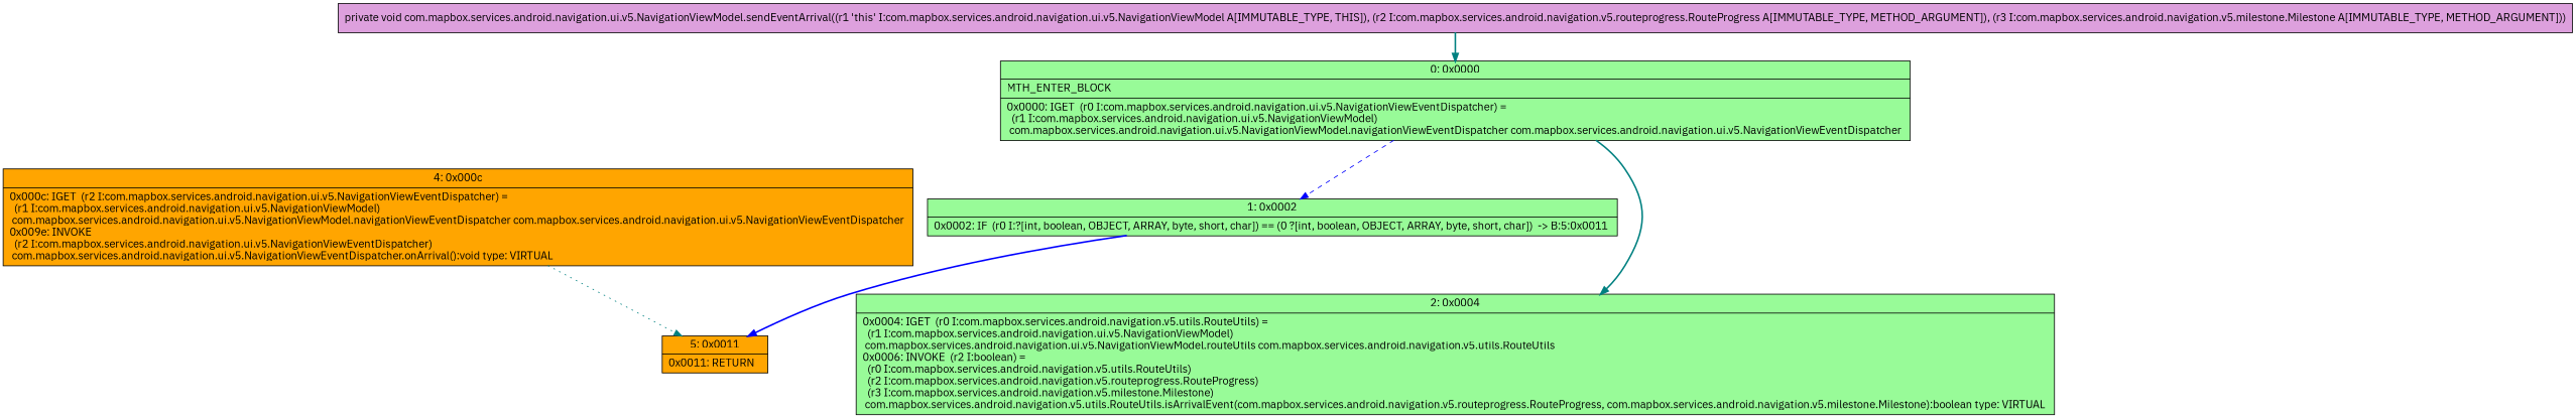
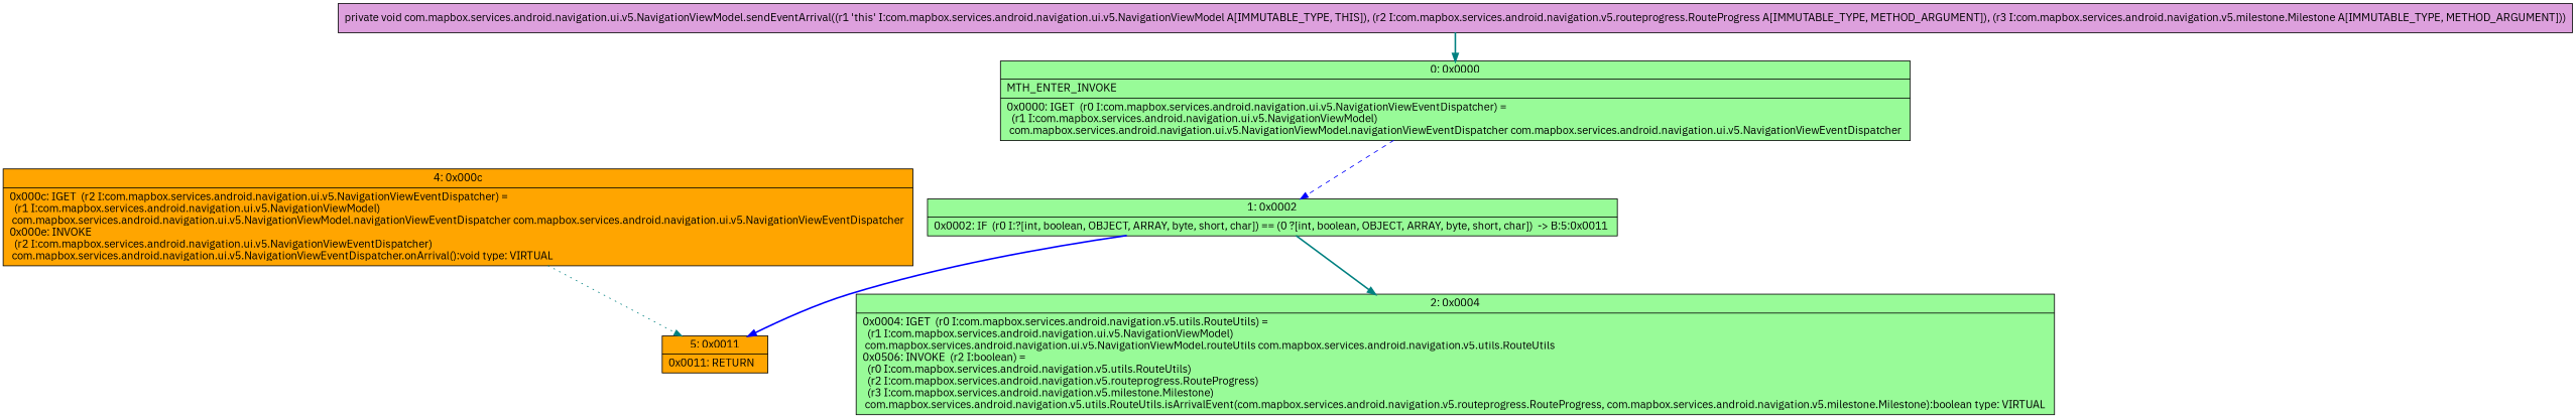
  digraph {
    fontname="IBM Plex Sans"
    node [fillcolor=palegreen fontname="IBM Plex Sans" shape=record style=filled]
    edge [color=teal fontname="IBM Plex Sans" style=bold]
-   n1 [label="{0\:\ 0x0000|MTH_ENTER_BLOCK\l|0x0000: IGET  (r0 I:com.mapbox.services.android.navigation.ui.v5.NavigationViewEventDispatcher) = \l  (r1 I:com.mapbox.services.android.navigation.ui.v5.NavigationViewModel)\l com.mapbox.services.android.navigation.ui.v5.NavigationViewModel.navigationViewEventDispatcher com.mapbox.services.android.navigation.ui.v5.NavigationViewEventDispatcher \l}"]
+   n1 [label="{0\:\ 0x0000|MTH_ENTER_INVOKE\l|0x0000: IGET  (r0 I:com.mapbox.services.android.navigation.ui.v5.NavigationViewEventDispatcher) = \l  (r1 I:com.mapbox.services.android.navigation.ui.v5.NavigationViewModel)\l com.mapbox.services.android.navigation.ui.v5.NavigationViewModel.navigationViewEventDispatcher com.mapbox.services.android.navigation.ui.v5.NavigationViewEventDispatcher \l}"]
    n2 [label="{1\:\ 0x0002|0x0002: IF  (r0 I:?[int, boolean, OBJECT, ARRAY, byte, short, char]) == (0 ?[int, boolean, OBJECT, ARRAY, byte, short, char])  \-\> B:5:0x0011 \l}"]
-   n3 [label="{2\:\ 0x0004|0x0004: IGET  (r0 I:com.mapbox.services.android.navigation.v5.utils.RouteUtils) = \l  (r1 I:com.mapbox.services.android.navigation.ui.v5.NavigationViewModel)\l com.mapbox.services.android.navigation.ui.v5.NavigationViewModel.routeUtils com.mapbox.services.android.navigation.v5.utils.RouteUtils \l0x0006: INVOKE  (r2 I:boolean) = \l  (r0 I:com.mapbox.services.android.navigation.v5.utils.RouteUtils)\l  (r2 I:com.mapbox.services.android.navigation.v5.routeprogress.RouteProgress)\l  (r3 I:com.mapbox.services.android.navigation.v5.milestone.Milestone)\l com.mapbox.services.android.navigation.v5.utils.RouteUtils.isArrivalEvent(com.mapbox.services.android.navigation.v5.routeprogress.RouteProgress, com.mapbox.services.android.navigation.v5.milestone.Milestone):boolean type: VIRTUAL \l}"]
+   n3 [label="{2\:\ 0x0004|0x0004: IGET  (r0 I:com.mapbox.services.android.navigation.v5.utils.RouteUtils) = \l  (r1 I:com.mapbox.services.android.navigation.ui.v5.NavigationViewModel)\l com.mapbox.services.android.navigation.ui.v5.NavigationViewModel.routeUtils com.mapbox.services.android.navigation.v5.utils.RouteUtils \l0x0506: INVOKE  (r2 I:boolean) = \l  (r0 I:com.mapbox.services.android.navigation.v5.utils.RouteUtils)\l  (r2 I:com.mapbox.services.android.navigation.v5.routeprogress.RouteProgress)\l  (r3 I:com.mapbox.services.android.navigation.v5.milestone.Milestone)\l com.mapbox.services.android.navigation.v5.utils.RouteUtils.isArrivalEvent(com.mapbox.services.android.navigation.v5.routeprogress.RouteProgress, com.mapbox.services.android.navigation.v5.milestone.Milestone):boolean type: VIRTUAL \l}"]
    n4 [fillcolor=orange label="{5\:\ 0x0011|0x0011: RETURN   \l}"]
-   n5 [fillcolor=orange label="{4\:\ 0x000c|0x000c: IGET  (r2 I:com.mapbox.services.android.navigation.ui.v5.NavigationViewEventDispatcher) = \l  (r1 I:com.mapbox.services.android.navigation.ui.v5.NavigationViewModel)\l com.mapbox.services.android.navigation.ui.v5.NavigationViewModel.navigationViewEventDispatcher com.mapbox.services.android.navigation.ui.v5.NavigationViewEventDispatcher \l0x009e: INVOKE  \l  (r2 I:com.mapbox.services.android.navigation.ui.v5.NavigationViewEventDispatcher)\l com.mapbox.services.android.navigation.ui.v5.NavigationViewEventDispatcher.onArrival():void type: VIRTUAL \l}"]
+   n5 [fillcolor=orange label="{4\:\ 0x000c|0x000c: IGET  (r2 I:com.mapbox.services.android.navigation.ui.v5.NavigationViewEventDispatcher) = \l  (r1 I:com.mapbox.services.android.navigation.ui.v5.NavigationViewModel)\l com.mapbox.services.android.navigation.ui.v5.NavigationViewModel.navigationViewEventDispatcher com.mapbox.services.android.navigation.ui.v5.NavigationViewEventDispatcher \l0x000e: INVOKE  \l  (r2 I:com.mapbox.services.android.navigation.ui.v5.NavigationViewEventDispatcher)\l com.mapbox.services.android.navigation.ui.v5.NavigationViewEventDispatcher.onArrival():void type: VIRTUAL \l}"]
    n6 [fillcolor=plum label="{private void com.mapbox.services.android.navigation.ui.v5.NavigationViewModel.sendEventArrival((r1 'this' I:com.mapbox.services.android.navigation.ui.v5.NavigationViewModel A[IMMUTABLE_TYPE, THIS]), (r2 I:com.mapbox.services.android.navigation.v5.routeprogress.RouteProgress A[IMMUTABLE_TYPE, METHOD_ARGUMENT]), (r3 I:com.mapbox.services.android.navigation.v5.milestone.Milestone A[IMMUTABLE_TYPE, METHOD_ARGUMENT])) }"]
    n1 -> n2 [color=blue style=dashed]
-   n1 -> n3
+   n2 -> n3
    n2 -> n4 [color=blue]
    n5 -> n4 [style=dotted]
    n6 -> n1
  }
